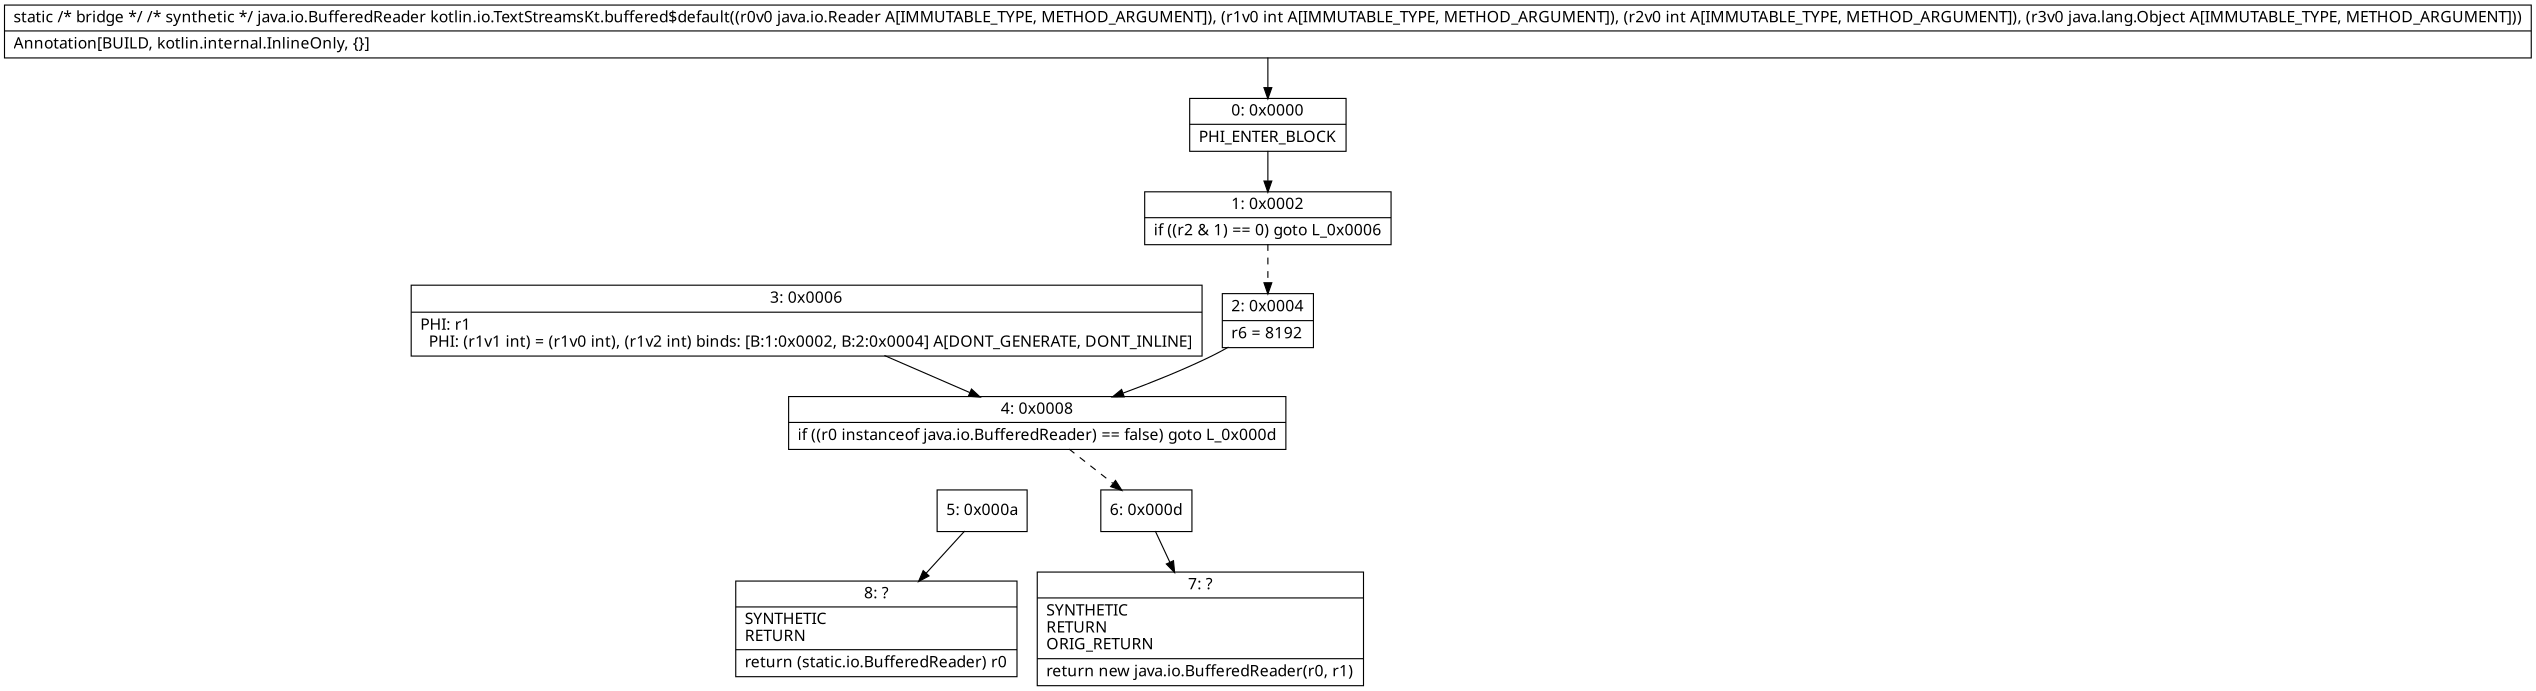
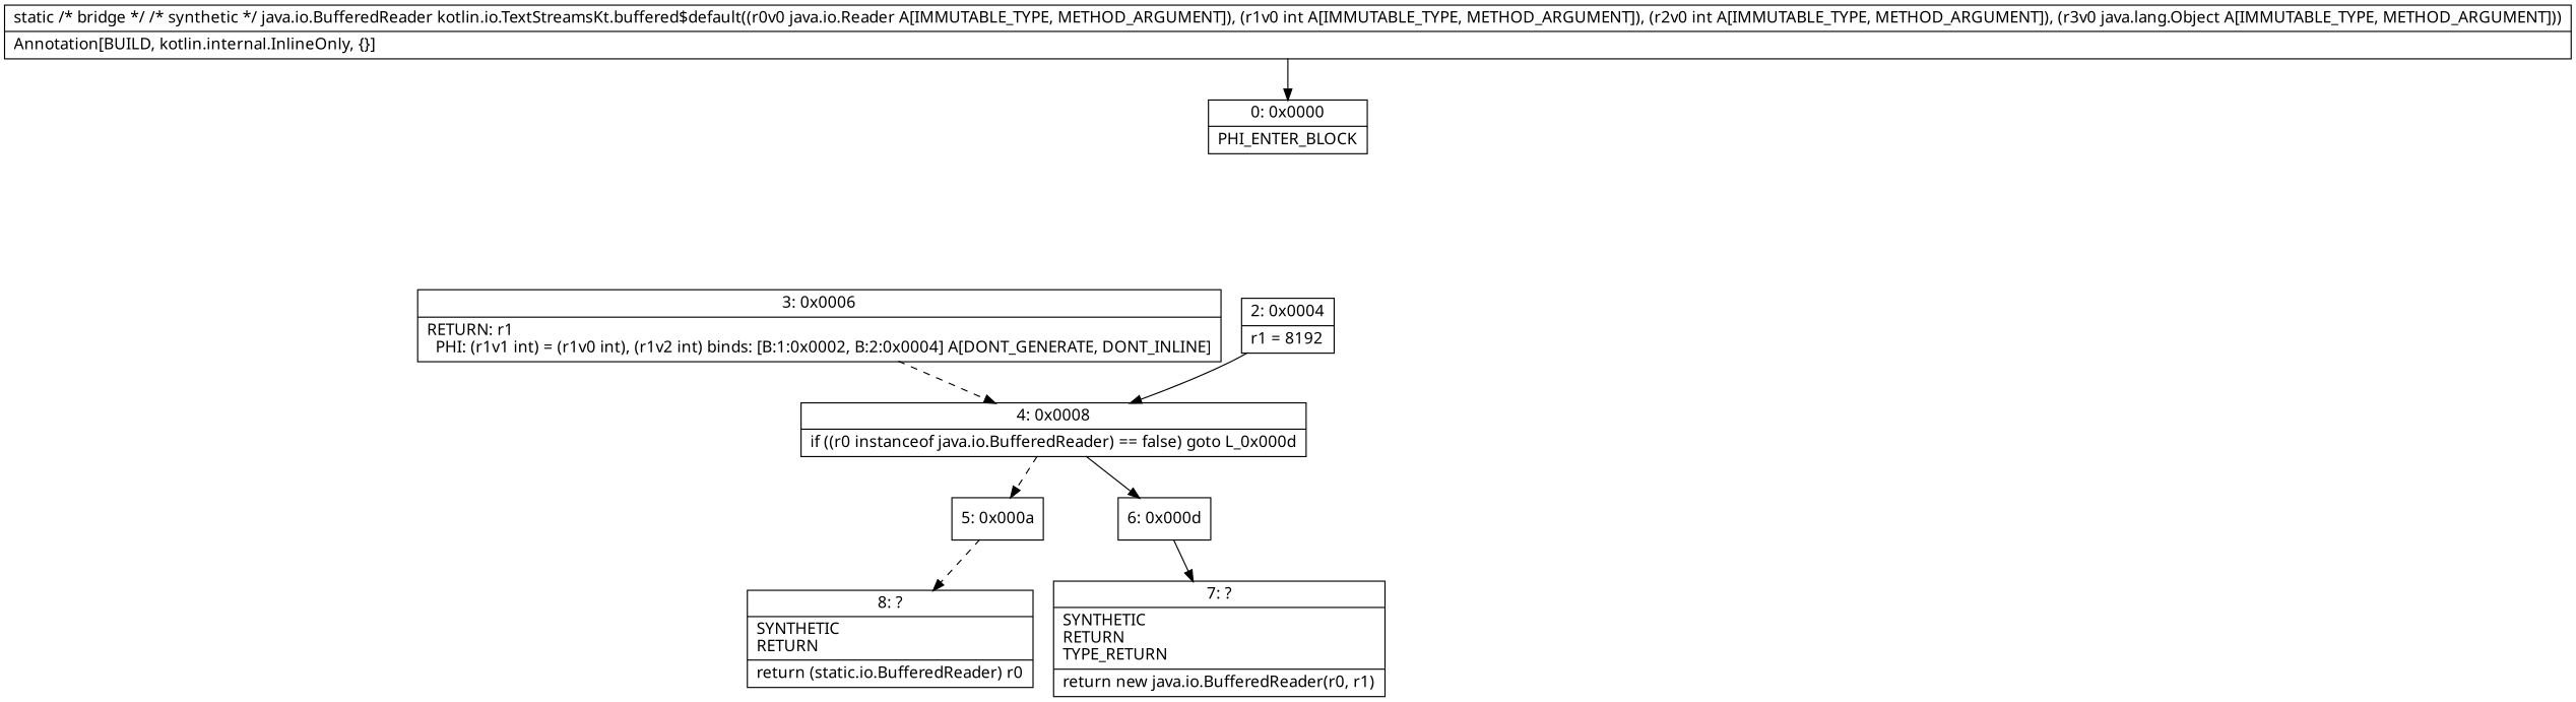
  digraph {
    fontname="Noto Sans"
    node [fontname="Noto Sans" shape=record]
    edge [fontname="Noto Sans"]
    n1 [label="{0\:\ 0x0000|PHI_ENTER_BLOCK\l}"]
-   n2 [label="{1\:\ 0x0002|if ((r2 & 1) == 0) goto L_0x0006\l}"]
-   n3 [label="{2\:\ 0x0004|r6 = 8192\l}"]
+   n3 [label="{2\:\ 0x0004|r1 = 8192\l}"]
    n4 [label="{4\:\ 0x0008|if ((r0 instanceof java.io.BufferedReader) == false) goto L_0x000d\l}"]
-   n5 [label="{3\:\ 0x0006|PHI: r1 \l  PHI: (r1v1 int) = (r1v0 int), (r1v2 int) binds: [B:1:0x0002, B:2:0x0004] A[DONT_GENERATE, DONT_INLINE]\l}"]
+   n5 [label="{3\:\ 0x0006|RETURN: r1 \l  PHI: (r1v1 int) = (r1v0 int), (r1v2 int) binds: [B:1:0x0002, B:2:0x0004] A[DONT_GENERATE, DONT_INLINE]\l}"]
    n6 [label="{5\:\ 0x000a}"]
    n7 [label="{6\:\ 0x000d}"]
    n8 [label="{8\:\ ?|SYNTHETIC\lRETURN\l|return (static.io.BufferedReader) r0\l}"]
-   n9 [label="{7\:\ ?|SYNTHETIC\lRETURN\lORIG_RETURN\l|return new java.io.BufferedReader(r0, r1)\l}"]
+   n9 [label="{7\:\ ?|SYNTHETIC\lRETURN\lTYPE_RETURN\l|return new java.io.BufferedReader(r0, r1)\l}"]
    n10 [label="{static \/* bridge *\/ \/* synthetic *\/ java.io.BufferedReader kotlin.io.TextStreamsKt.buffered$default((r0v0 java.io.Reader A[IMMUTABLE_TYPE, METHOD_ARGUMENT]), (r1v0 int A[IMMUTABLE_TYPE, METHOD_ARGUMENT]), (r2v0 int A[IMMUTABLE_TYPE, METHOD_ARGUMENT]), (r3v0 java.lang.Object A[IMMUTABLE_TYPE, METHOD_ARGUMENT]))  | Annotation[BUILD, kotlin.internal.InlineOnly, \{\}]\l}"]
-   n1 -> n2
-   n2 -> n3 [style=dashed]
    n3 -> n4
-   n4 -> n7 [style=dashed]
-   n5 -> n4
-   n6 -> n8
+   n4 -> n6 [style=dashed]
+   n4 -> n7
+   n5 -> n4 [style=dashed]
+   n6 -> n8 [style=dashed]
    n7 -> n9
    n10 -> n1
  }
